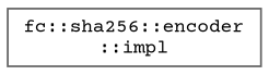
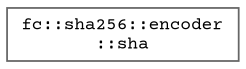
  digraph {
    rankdir=LR
    fontname="Courier Prime"
-   n1 [color=gray40 fillcolor=white fontname="Courier Prime" fontsize=10 height=0.2 label="fc::sha256::encoder\l::impl" shape=record style=filled width=0.4]
+   n1 [color=gray40 fillcolor=white fontname="Courier Prime" fontsize=10 height=0.2 label="fc::sha256::encoder\l::sha" shape=record style=filled width=0.4]
  }
